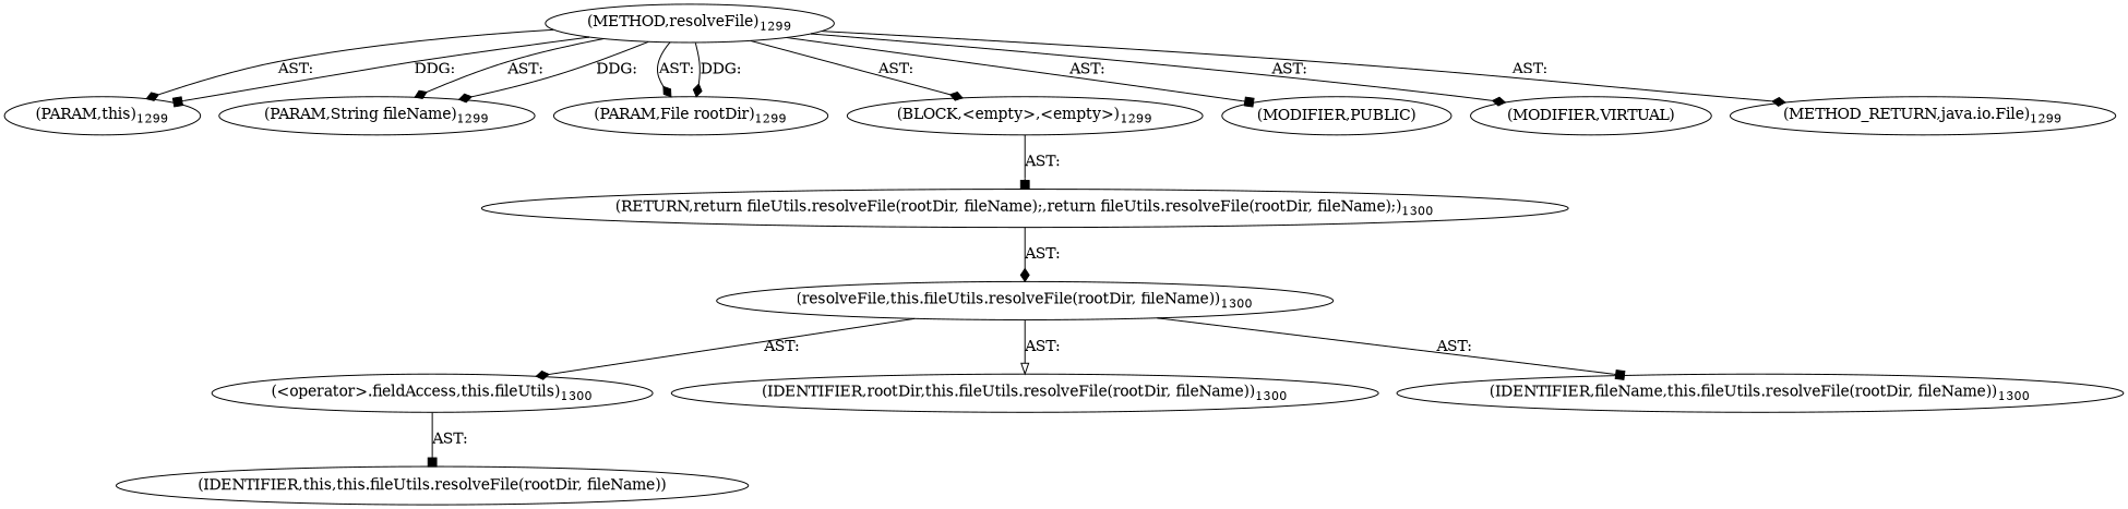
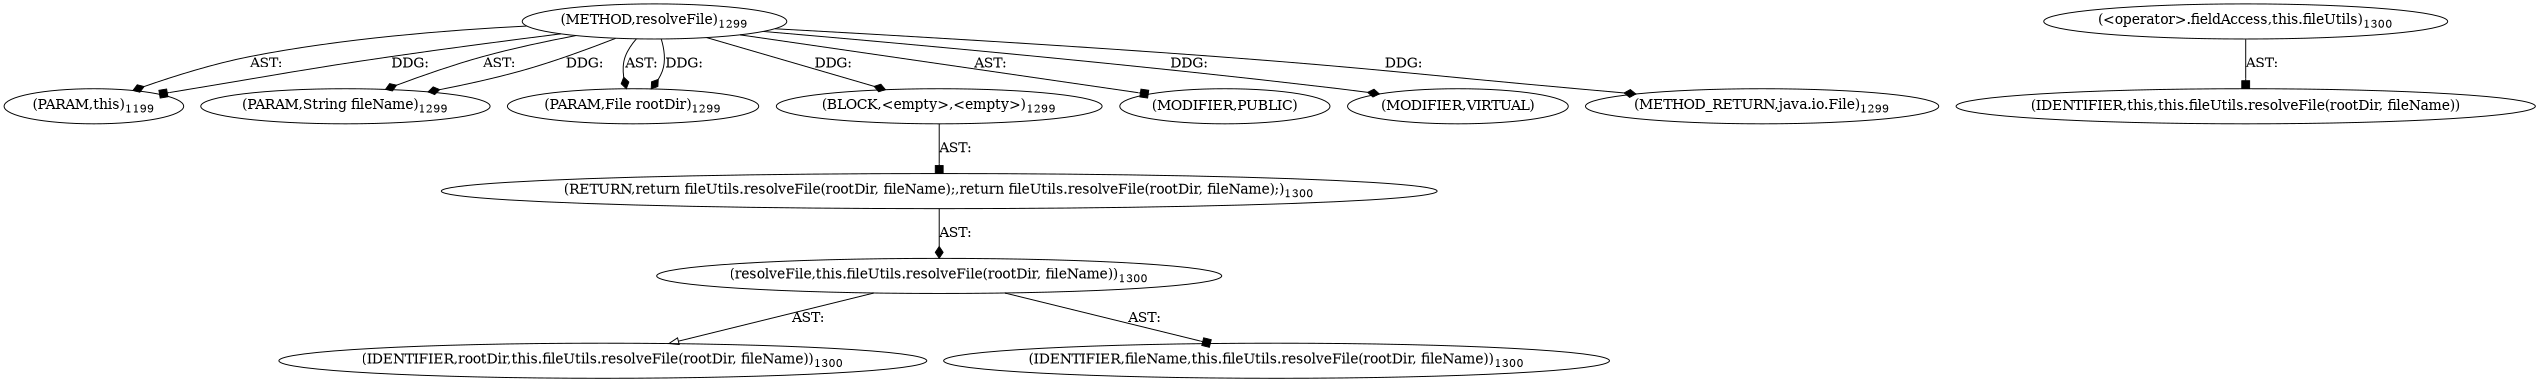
  digraph {
    edge [arrowhead=diamond]
    n1 [label=<(METHOD,resolveFile)<SUB>1299</SUB>>]
-   n2 [label=<(PARAM,this)<SUB>1299</SUB>>]
+   n2 [label=<(PARAM,this)<SUB>1199</SUB>>]
    n3 [label=<(PARAM,String fileName)<SUB>1299</SUB>>]
    n4 [label=<(PARAM,File rootDir)<SUB>1299</SUB>>]
    n5 [label=<(BLOCK,&lt;empty&gt;,&lt;empty&gt;)<SUB>1299</SUB>>]
    n6 [label=<(MODIFIER,PUBLIC)>]
    n7 [label=<(MODIFIER,VIRTUAL)>]
    n8 [label=<(METHOD_RETURN,java.io.File)<SUB>1299</SUB>>]
    n9 [label=<(RETURN,return fileUtils.resolveFile(rootDir, fileName);,return fileUtils.resolveFile(rootDir, fileName);)<SUB>1300</SUB>>]
    n10 [label=<(resolveFile,this.fileUtils.resolveFile(rootDir, fileName))<SUB>1300</SUB>>]
    n11 [label=<(&lt;operator&gt;.fieldAccess,this.fileUtils)<SUB>1300</SUB>>]
    n12 [label=<(IDENTIFIER,rootDir,this.fileUtils.resolveFile(rootDir, fileName))<SUB>1300</SUB>>]
    n13 [label=<(IDENTIFIER,fileName,this.fileUtils.resolveFile(rootDir, fileName))<SUB>1300</SUB>>]
    n14 [label=<(IDENTIFIER,this,this.fileUtils.resolveFile(rootDir, fileName))>]
    n1 -> n2 [label="AST: "]
    n1 -> n2 [arrowhead=box label="DDG: "]
    n1 -> n3 [label="AST: "]
    n1 -> n3 [label="DDG: "]
    n1 -> n4 [label="AST: "]
    n1 -> n4 [label="DDG: "]
-   n1 -> n5 [label="AST: "]
+   n1 -> n5 [label="DDG: "]
    n1 -> n6 [arrowhead=box label="AST: "]
-   n1 -> n7 [label="AST: "]
-   n1 -> n8 [label="AST: "]
+   n1 -> n7 [label="DDG: "]
+   n1 -> n8 [label="DDG: "]
    n5 -> n9 [arrowhead=box label="AST: "]
    n9 -> n10 [label="AST: "]
-   n10 -> n11 [label="AST: "]
    n10 -> n12 [arrowhead=onormal label="AST: "]
    n10 -> n13 [arrowhead=box label="AST: "]
    n11 -> n14 [arrowhead=box label="AST: "]
  }
